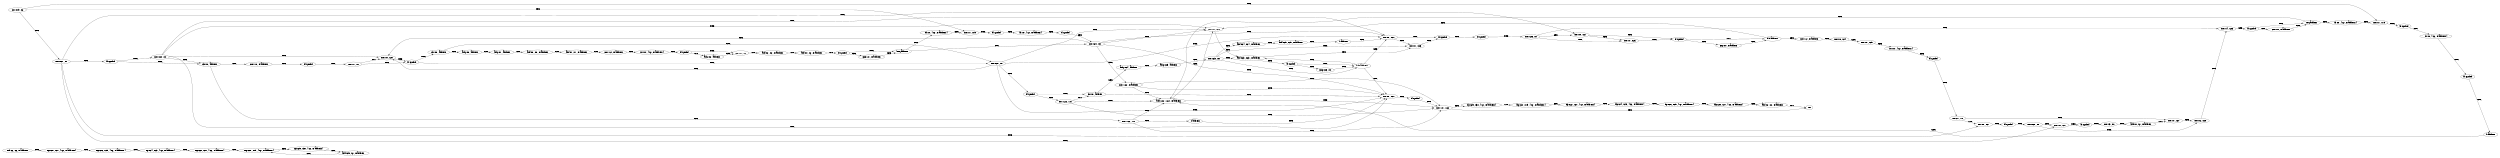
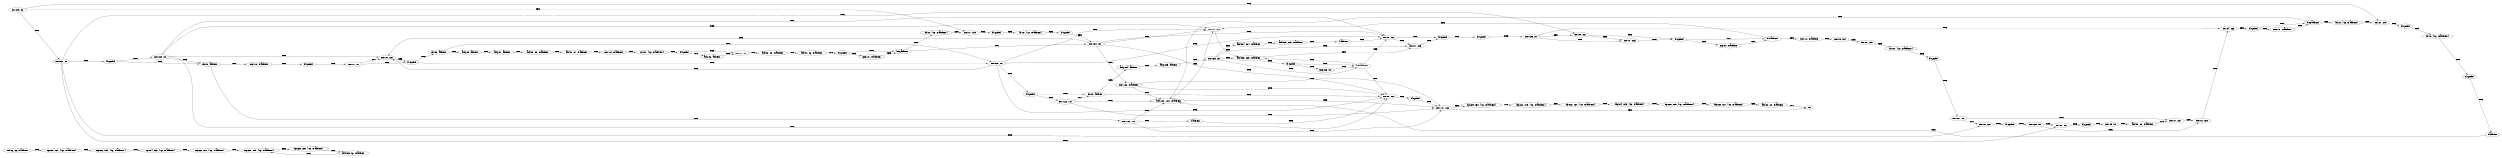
  digraph {
    rankdir=LR
    n1 [label="sub sp , sp , # address"]
    n2 [label="stp x28 , x27 , [ sp , # address ]"]
    n3 [label="stp x26 , x25 , [ sp , # address ]"]
    n4 [label="stp x24 , x23 , [ sp , # address ]"]
    n5 [label="stp x22 , x21 , [ sp , # address ]"]
    n6 [label="stp x20 , x19 , [ sp , # address ]"]
    n7 [label="stp x29 , x30 , [ sp , # address ]"]
    n8 [label="add x29 , sp , # address"]
    n9 [label="mov x19 , x2"]
    n10 [label="mov x21 , x1"]
    n11 [label="mov x1 , x19"]
    n12 [label="mov x1 , x19"]
    n13 [label="bl symbol"]
    n14 [label="mov x0 , x21"]
    n15 [label="mov x0 , x21"]
    n16 [label="mov x0 , x21"]
    n17 [label="bl symbol"]
    n18 [label="bl symbol"]
    n19 [label="mov x20 , x0"]
    n20 [label="cbz x0 , address"]
    n21 [label="mov x1 , x26"]
    n22 [label="bl symbol"]
    n23 [label="bl symbol"]
    n24 [label="bl symbol"]
    n25 [label="mov x0 , x20"]
    n26 [label="mov x0 , x20"]
    n27 [label="mov x0 , x20"]
    n28 [label="mov x0 , x20"]
    n29 [label="mov w22 , wzr"]
    n30 [label="mov w0 , # address"]
    n31 [label="bl symbol"]
    n32 [label="bl symbol"]
    n33 [label="mov x1 , x23"]
    n34 [label="bl symbol"]
    n35 [label="add x23 , x23 , # address"]
    n36 [label="b address"]
    n37 [label="mov w0 , w22"]
    n38 [label="add w22 , w22 , # address"]
    n39 [label="bl symbol"]
    n40 [label="ldp x29 , x30 , [ sp , # address ]"]
    n41 [label=ret]
    n42 [label="mov x1 , x0"]
    n43 [label="cbz x0 , address"]
    n44 [label="mov x20 , x0"]
    n45 [label="adrp x0 , address"]
    n46 [label="bl symbol"]
    n47 [label="adrp x1 , address"]
    n48 [label="add x0 , x0 , # address"]
    n49 [label="mov w22 , wzr"]
    n50 [label="cbz x0 , address"]
    n51 [label="ldp x20 , x19 , [ sp , # address ]"]
    n52 [label="ldp x22 , x21 , [ sp , # address ]"]
    n53 [label="ldp x24 , x23 , [ sp , # address ]"]
    n54 [label="ldp x26 , x25 , [ sp , # address ]"]
    n55 [label="ldp x28 , x27 , [ sp , # address ]"]
    n56 [label="add sp , sp , # address"]
    n57 [label="add x1 , x1 , # address"]
    n58 [label="mov w2 , # address"]
    n59 [label="str xzr , [ sp , # address ]"]
    n60 [label="bl symbol"]
    n61 [label="adrp x2 , address"]
    n62 [label="mov x1 , x0"]
    n63 [label="add x2 , x2 , # address"]
    n64 [label="add x0 , sp , # address"]
    n65 [label="bl symbol"]
    n66 [label="cmn w0 , # address"]
    n67 [label="b.eq address"]
    n68 [label="mov x20 , xzr"]
    n69 [label="ldr x0 , [ sp , # address ]"]
    n70 [label="mov w22 , # address"]
    n71 [label="adrp x24 , address"]
    n72 [label="adrp x25 , address"]
    n73 [label="mov x23 , xzr"]
    n74 [label="ldr x0 , [ sp , # address ]"]
    n75 [label="bl symbol"]
    n76 [label="add x24 , x24 , # address"]
    n77 [label="b.hs address"]
    n78 [label="add x25 , x25 , # address"]
    n79 [label="bl symbol"]
    n80 [label="b address"]
    n81 [label="bl symbol"]
    n82 [label="mov x26 , x0"]
    n83 [label="mov x4 , x26"]
    n84 [label="bl symbol"]
    n85 [label="cmp x0 , # address"]
    n86 [label="b.lo address"]
    n87 [label="mov w2 , # address"]
    n88 [label="mov x0 , x24"]
    n89 [label="mov x1 , x25"]
    n90 [label="cmp x23 , x0"]
    n91 [label="str xzr , [ sp , # address ]"]
    n92 [label="bl symbol"]
-   n93 [label="ret x27 , x0"]
+   n93 [label="mov x27 , x0"]
    n94 [label="mov x1 , x27"]
    n95 [label="mov x2 , x28"]
    n96 [label="mov x28 , x0"]
    n97 [label="mov x3 , x0"]
    n98 [label="add x0 , sp , # address"]
    n99 [label="cmn w0 , # address"]
    n100 [label="b.eq address"]
    n101 [label="ldr x0 , [ sp , # address ]"]
    n102 [label="ldr x0 , [ sp , # address ]"]
    n103 [label="bl symbol"]
    n104 [label="b address"]
    n1 -> n2 [label=CFG]
    n2 -> n3 [label=CFG]
    n3 -> n4 [label=CFG]
    n4 -> n5 [label=CFG]
    n5 -> n6 [label=CFG]
    n6 -> n7 [label=CFG]
    n7 -> n8 [label=CFG]
    n8 -> n6 [label=CFG]
    n9 -> n10 [label=CFG]
    n9 -> n11 [label=DFG]
    n9 -> n12 [label=DFG]
    n10 -> n13 [label=CFG]
    n10 -> n14 [label=DFG]
    n10 -> n15 [label=DFG]
    n10 -> n16 [label=DFG]
    n11 -> n17 [label=DFG]
    n12 -> n18 [label=DFG]
    n13 -> n19 [label=DFG]
    n13 -> n20 [label=DFG]
    n14 -> n21 [label=CFG]
    n14 -> n22 [label=DFG]
    n15 -> n23 [label=DFG]
    n16 -> n24 [label=DFG]
    n17 -> n74 [label=CFG]
    n18 -> n102 [label=CFG]
    n19 -> n20 [label=CFG]
    n19 -> n25 [label=DFG]
    n19 -> n26 [label=DFG]
    n19 -> n27 [label=DFG]
    n19 -> n28 [label=DFG]
    n20 -> n29 [label=CFG]
    n20 -> n30 [label=CFG]
    n21 -> n22 [label=DFG]
    n22 -> n85 [label=CFG]
    n22 -> n86 [label=DFG]
    n23 -> n96 [label=DFG]
    n24 -> n97 [label=DFG]
    n25 -> n31 [label=DFG]
    n26 -> n32 [label=DFG]
    n27 -> n33 [label=CFG]
    n27 -> n34 [label=DFG]
    n28 -> n35 [label=CFG]
    n29 -> n36 [label=CFG]
    n29 -> n37 [label=DFG]
    n29 -> n38 [label=DFG]
    n30 -> n39 [label=CFG]
    n31 -> n37 [label=CFG]
    n32 -> n43 [label=DFG]
    n32 -> n44 [label=DFG]
    n33 -> n34 [label=DFG]
    n34 -> n81 [label=CFG]
    n35 -> n33 [label=DFG]
    n35 -> n79 [label=CFG]
    n36 -> n25 [label=CFG]
    n37 -> n40 [label=CFG]
    n37 -> n41 [label=DFG]
    n38 -> n28 [label=CFG]
    n38 -> n37 [label=DFG]
    n39 -> n42 [label=DFG]
    n40 -> n51 [label=CFG]
    n42 -> n26 [label=CFG]
    n42 -> n32 [label=DFG]
    n43 -> n44 [label=CFG]
    n43 -> n45 [label=CFG]
    n44 -> n25 [label=DFG]
    n44 -> n26 [label=DFG]
    n44 -> n27 [label=DFG]
    n44 -> n28 [label=DFG]
    n44 -> n46 [label=CFG]
    n45 -> n47 [label=CFG]
    n46 -> n49 [label=CFG]
    n46 -> n50 [label=DFG]
    n47 -> n48 [label=CFG]
    n48 -> n57 [label=CFG]
    n49 -> n37 [label=DFG]
    n49 -> n38 [label=DFG]
    n49 -> n50 [label=CFG]
    n50 -> n25 [label=CFG]
    n50 -> n71 [label=CFG]
    n51 -> n52 [label=CFG]
    n52 -> n53 [label=CFG]
    n53 -> n54 [label=CFG]
    n54 -> n55 [label=CFG]
    n55 -> n56 [label=CFG]
    n56 -> n41 [label=CFG]
    n57 -> n58 [label=CFG]
    n58 -> n59 [label=CFG]
    n59 -> n60 [label=CFG]
    n60 -> n61 [label=CFG]
    n60 -> n62 [label=DFG]
    n61 -> n62 [label=CFG]
    n62 -> n63 [label=CFG]
    n63 -> n64 [label=CFG]
    n64 -> n65 [label=CFG]
    n65 -> n66 [label=CFG]
    n65 -> n67 [label=DFG]
    n66 -> n67 [label=CFG]
    n67 -> n68 [label=CFG]
    n67 -> n69 [label=CFG]
    n68 -> n25 [label=DFG]
    n68 -> n26 [label=DFG]
    n68 -> n27 [label=DFG]
    n68 -> n28 [label=DFG]
    n68 -> n70 [label=CFG]
    n69 -> n11 [label=CFG]
    n70 -> n25 [label=CFG]
    n70 -> n37 [label=DFG]
    n70 -> n38 [label=DFG]
    n71 -> n72 [label=CFG]
    n72 -> n73 [label=CFG]
    n73 -> n33 [label=DFG]
    n73 -> n35 [label=DFG]
    n73 -> n76 [label=CFG]
    n73 -> n77 [label=DFG]
    n74 -> n75 [label=CFG]
    n75 -> n68 [label=CFG]
    n76 -> n78 [label=CFG]
    n77 -> n25 [label=CFG]
    n77 -> n27 [label=CFG]
    n77 -> n35 [label=DFG]
    n78 -> n80 [label=CFG]
    n79 -> n77 [label=DFG]
    n79 -> n90 [label=CFG]
    n80 -> n27 [label=CFG]
    n81 -> n82 [label=DFG]
    n82 -> n14 [label=CFG]
    n82 -> n21 [label=DFG]
    n82 -> n83 [label=DFG]
    n83 -> n84 [label=CFG]
    n84 -> n99 [label=CFG]
    n84 -> n100 [label=DFG]
    n85 -> n86 [label=CFG]
    n86 -> n28 [label=CFG]
    n86 -> n87 [label=CFG]
    n87 -> n88 [label=CFG]
    n88 -> n89 [label=CFG]
    n89 -> n91 [label=CFG]
    n90 -> n77 [label=CFG]
    n91 -> n92 [label=CFG]
    n92 -> n93 [label=DFG]
    n93 -> n15 [label=CFG]
    n93 -> n94 [label=DFG]
    n94 -> n95 [label=CFG]
    n95 -> n83 [label=CFG]
    n96 -> n16 [label=CFG]
    n96 -> n95 [label=DFG]
    n97 -> n98 [label=CFG]
    n98 -> n94 [label=CFG]
    n99 -> n100 [label=CFG]
    n100 -> n38 [label=CFG]
    n100 -> n101 [label=CFG]
    n101 -> n12 [label=CFG]
    n102 -> n103 [label=CFG]
    n103 -> n104 [label=CFG]
    n104 -> n38 [label=CFG]
  }
